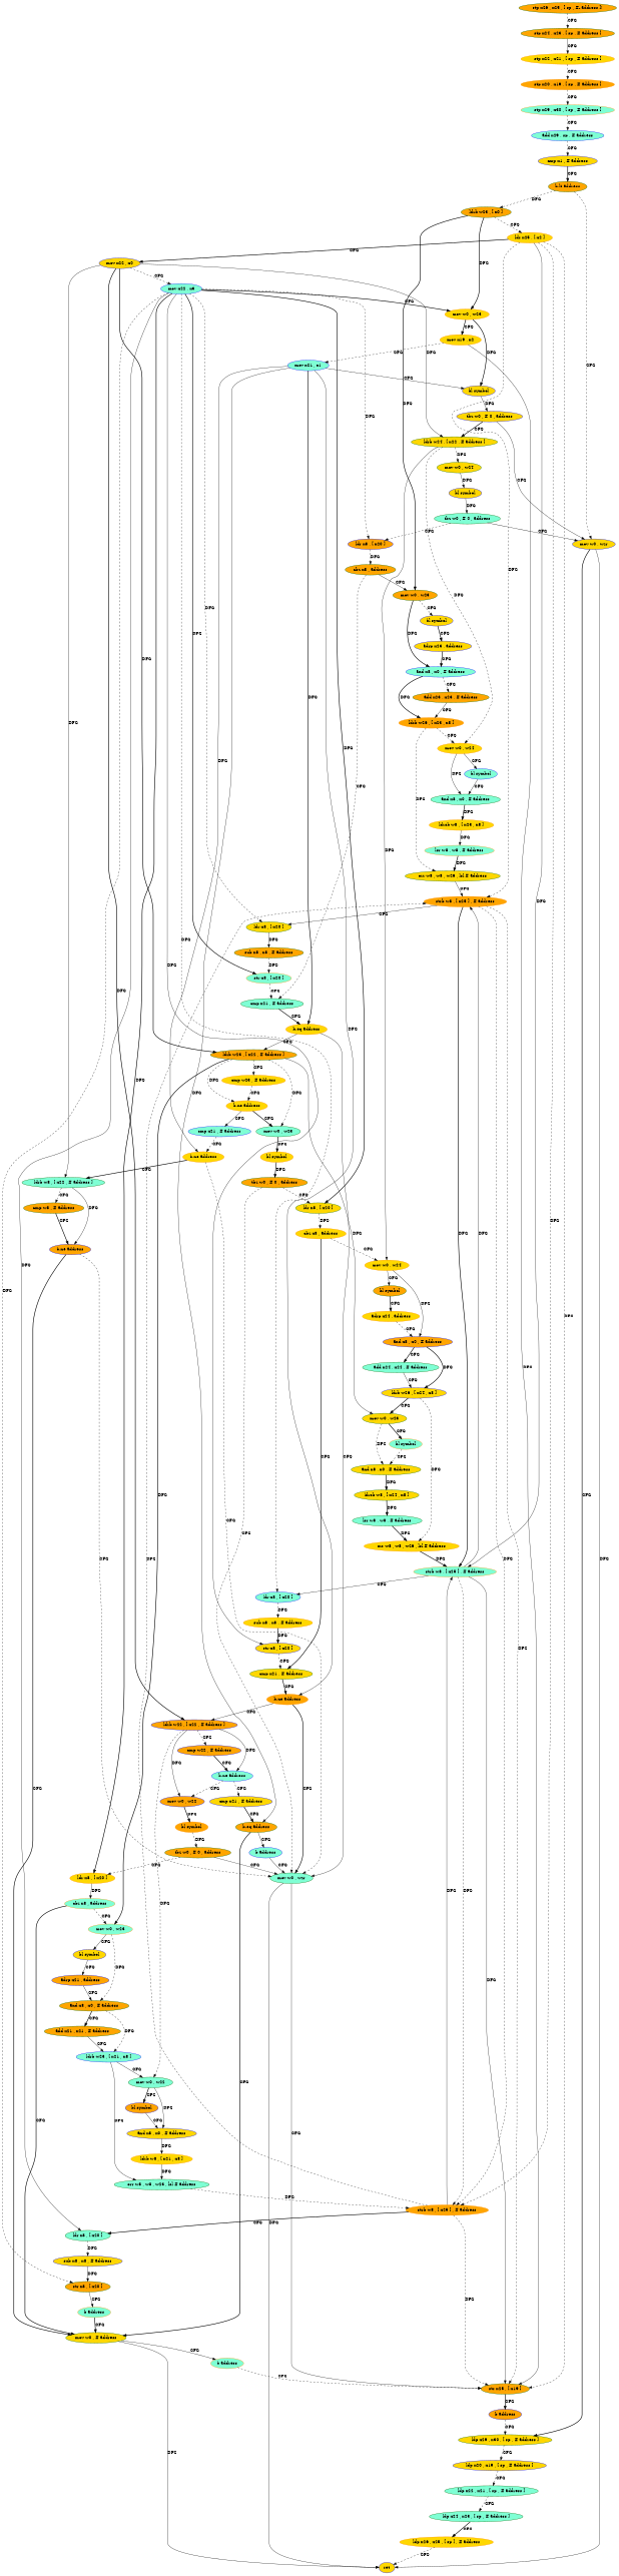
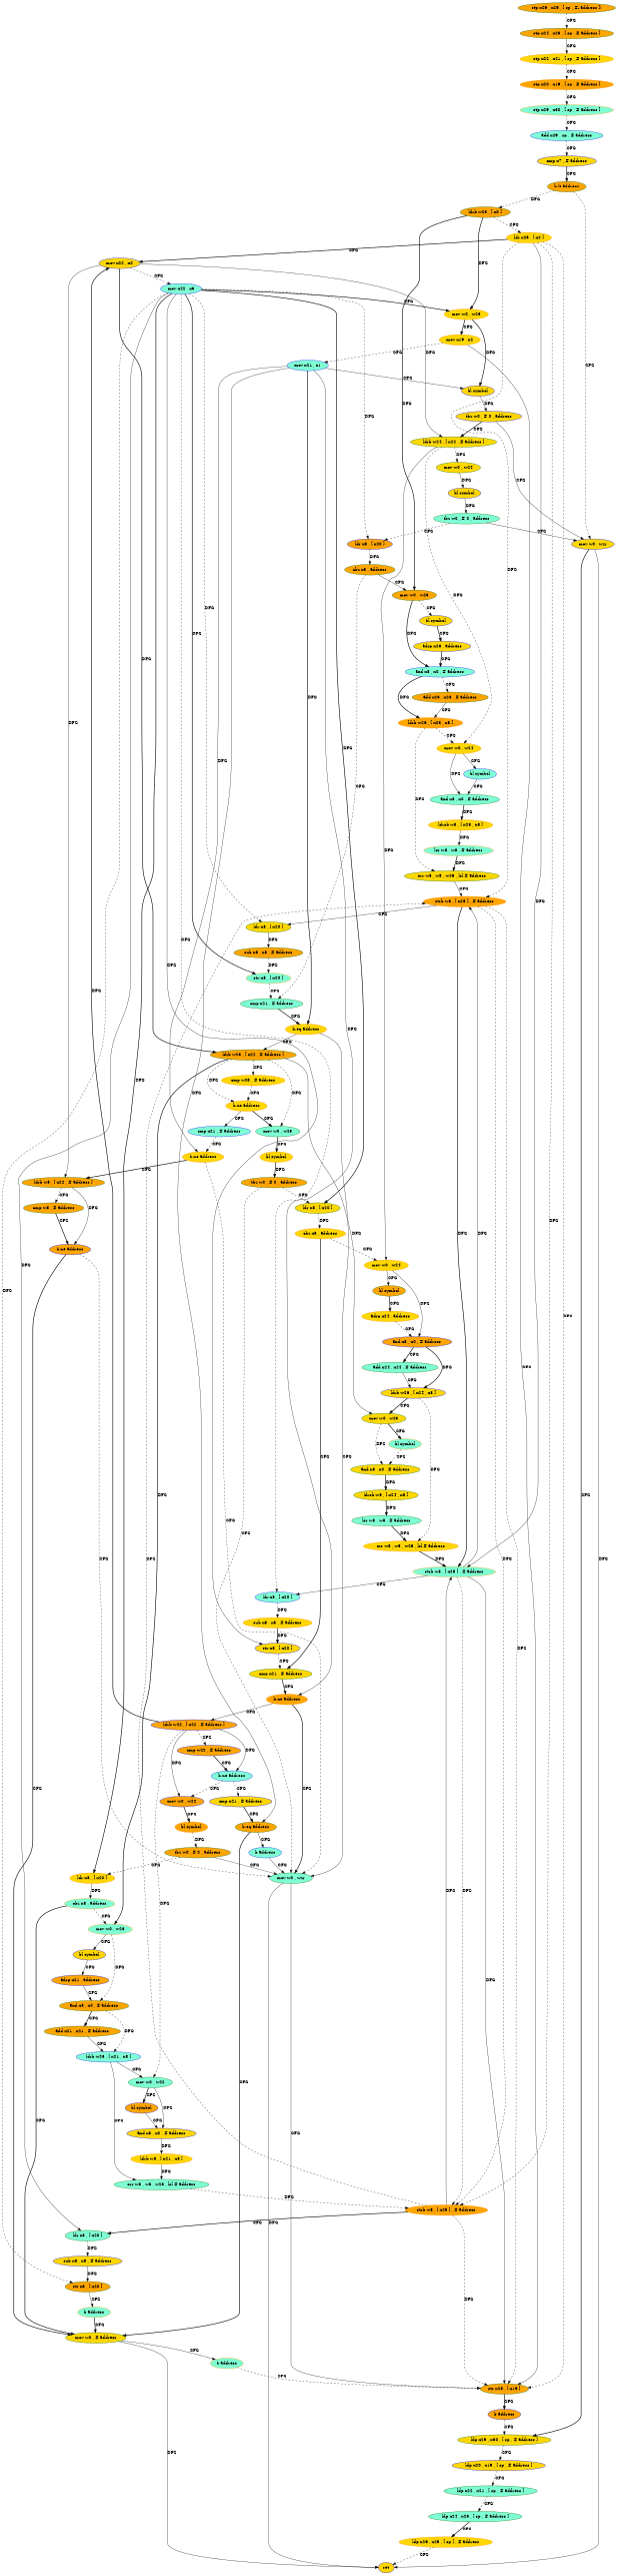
  digraph {
    node [color=darkgreen fillcolor=gold style=filled]
    edge [style=dashed]
    n1 [fillcolor=orange label="stp x26 , x25 , [ sp , #- address ]!"]
    n2 [fillcolor=orange label="stp x24 , x23 , [ sp , # address ]"]
    n3 [color=darkorange label="stp x22 , x21 , [ sp , # address ]"]
    n4 [color=darkorange fillcolor=orange label="stp x20 , x19 , [ sp , # address ]"]
    n5 [color=darkorange fillcolor=aquamarine label="stp x29 , x30 , [ sp , # address ]"]
    n6 [color=blue fillcolor=aquamarine label="add x29 , sp , # address"]
-   n7 [color=blue label="cmp x1 , # address"]
+   n7 [color=blue label="cmp x7 , # address"]
    n8 [fillcolor=orange label="b.lt address"]
    n9 [color=blue label="mov w0 , wzr"]
    n10 [fillcolor=orange label="ldrb w23 , [ x0 ]"]
    n11 [label="ldp x29 , x30 , [ sp , # address ]"]
    n12 [color=blue label=ret]
    n13 [color=darkorange label="ldr x25 , [ x2 ]"]
    n14 [color=darkorange label="mov w0 , w23"]
    n15 [fillcolor=orange label="mov w0 , w23"]
    n16 [color=blue label="ldp x20 , x19 , [ sp , # address ]"]
    n17 [color=blue label="mov x22 , x0"]
    n18 [color=darkorange fillcolor=orange label="strb w8 , [ x25 ] , # address"]
    n19 [fillcolor=orange label="str x25 , [ x19 ]"]
    n20 [color=darkorange fillcolor=aquamarine label="strb w8 , [ x25 ] , # address"]
    n21 [color=darkorange fillcolor=orange label="strb w8 , [ x25 ] , # address"]
    n22 [color=darkorange label="mov x19 , x2"]
    n23 [color=blue label="bl symbol"]
    n24 [color=blue label="bl symbol"]
    n25 [color=blue fillcolor=aquamarine label="and x8 , x0 , # address"]
    n26 [fillcolor=aquamarine label="ldp x22 , x21 , [ sp , # address ]"]
    n27 [color=blue fillcolor=aquamarine label="mov x22 , x3"]
    n28 [label="ldrb w24 , [ x22 , # address ]"]
    n29 [fillcolor=orange label="ldrb w23 , [ x22 , # address ]"]
-   n30 [fillcolor=aquamarine label="ldrb w8 , [ x22 , # address ]"]
+   n30 [fillcolor=orange label="ldrb w8 , [ x22 , # address ]"]
    n31 [color=blue fillcolor=orange label="ldrb w22 , [ x22 , # address ]"]
    n32 [label="ldr x8 , [ x20 ]"]
    n33 [color=blue fillcolor=orange label="b address"]
    n34 [color=blue fillcolor=aquamarine label="ldr x8 , [ x20 ]"]
    n35 [fillcolor=aquamarine label="ldr x8 , [ x20 ]"]
    n36 [color=blue fillcolor=orange label="ldr x8 , [ x20 ]"]
    n37 [color=darkorange fillcolor=aquamarine label="str x8 , [ x20 ]"]
    n38 [label="ldr x8 , [ x20 ]"]
    n39 [color=blue label="str x8 , [ x20 ]"]
    n40 [color=darkorange label="ldr x8 , [ x20 ]"]
    n41 [fillcolor=orange label="str x8 , [ x20 ]"]
    n42 [label="mov w0 , w24"]
    n43 [color=darkorange label="mov w0 , w24"]
    n44 [color=darkorange label="mov w0 , w24"]
    n45 [color=darkorange label="cmp w23 , # address"]
    n46 [color=darkorange label="b.ne address"]
    n47 [fillcolor=aquamarine label="mov w0 , w23"]
    n48 [label="mov w0 , w23"]
    n49 [color=darkorange fillcolor=aquamarine label="mov w0 , w23"]
    n50 [fillcolor=orange label="cmp w8 , # address"]
    n51 [color=blue fillcolor=orange label="b.ne address"]
    n52 [color=blue fillcolor=orange label="cmp w22 , # address"]
    n53 [color=blue fillcolor=aquamarine label="b.ne address"]
    n54 [color=blue fillcolor=orange label="mov w0 , w22"]
    n55 [fillcolor=aquamarine label="mov w0 , w22"]
    n56 [fillcolor=orange label="cbz x8 , address"]
    n57 [fillcolor=orange label="sub x8 , x8 , # address"]
    n58 [fillcolor=aquamarine label="cmp x21 , # address"]
    n59 [color=darkorange label="cbz x8 , address"]
    n60 [color=darkorange label="sub x8 , x8 , # address"]
    n61 [label="cmp x21 , # address"]
    n62 [color=darkorange fillcolor=aquamarine label="cbz x8 , address"]
    n63 [color=blue label="sub x8 , x8 , # address"]
    n64 [color=darkorange fillcolor=aquamarine label="b address"]
    n65 [color=blue fillcolor=aquamarine label="mov x21 , x1"]
    n66 [color=blue label="tbz w0 , # 0 , address"]
    n67 [color=darkorange label="b.eq address"]
    n68 [color=darkorange label="b.ne address"]
    n69 [color=darkorange fillcolor=orange label="b.ne address"]
    n70 [fillcolor=orange label="b.eq address"]
    n71 [fillcolor=aquamarine label="mov w0 , wzr"]
    n72 [label="mov w0 , # address"]
    n73 [color=blue fillcolor=aquamarine label="b address"]
    n74 [color=blue label="bl symbol"]
    n75 [color=blue fillcolor=aquamarine label="bl symbol"]
    n76 [fillcolor=aquamarine label="and x8 , x0 , # address"]
    n77 [fillcolor=orange label="bl symbol"]
    n78 [color=blue fillcolor=orange label="and x8 , x0 , # address"]
    n79 [fillcolor=aquamarine label="tbz w0 , # 0 , address"]
    n80 [color=blue label="adrp x23 , address"]
    n81 [fillcolor=orange label="add x23 , x23 , # address"]
    n82 [color=darkorange fillcolor=orange label="ldrb w26 , [ x23 , x8 ]"]
    n83 [color=blue fillcolor=aquamarine label="cmp x21 , # address"]
    n84 [color=darkorange label="bl symbol"]
    n85 [color=darkorange fillcolor=aquamarine label="bl symbol"]
    n86 [label="and x8 , x0 , # address"]
    n87 [color=blue label="bl symbol"]
    n88 [fillcolor=orange label="and x8 , x0 , # address"]
    n89 [label="orr w8 , w8 , w26 , lsl # address"]
    n90 [color=darkorange label="ldrsb w8 , [ x23 , x8 ]"]
    n91 [color=darkorange fillcolor=aquamarine label="lsr w8 , w8 , # address"]
    n92 [fillcolor=orange label="tbz w0 , # 0 , address"]
    n93 [fillcolor=aquamarine label="ldp x24 , x23 , [ sp , # address ]"]
    n94 [color=darkorange label="ldp x26 , x25 , [ sp ] , # address"]
    n95 [color=darkorange label="adrp x24 , address"]
    n96 [fillcolor=aquamarine label="add x24 , x24 , # address"]
    n97 [color=blue label="ldrb w26 , [ x24 , x8 ]"]
    n98 [color=darkorange fillcolor=aquamarine label="b address"]
    n99 [color=blue label="cmp x21 , # address"]
    n100 [color=darkorange fillcolor=orange label="bl symbol"]
    n101 [color=blue fillcolor=orange label="bl symbol"]
    n102 [color=blue label="and x8 , x0 , # address"]
    n103 [color=darkorange label="orr w8 , w8 , w26 , lsl # address"]
    n104 [label="ldrsb w8 , [ x24 , x8 ]"]
    n105 [fillcolor=aquamarine label="lsr w8 , w8 , # address"]
    n106 [fillcolor=orange label="tbz w0 , # 0 , address"]
    n107 [color=blue fillcolor=orange label="adrp x21 , address"]
    n108 [fillcolor=orange label="add x21 , x21 , # address"]
    n109 [color=blue fillcolor=aquamarine label="ldrb w23 , [ x21 , x8 ]"]
    n110 [fillcolor=aquamarine label="orr w8 , w8 , w23 , lsl # address"]
    n111 [color=darkorange label="ldrb w8 , [ x21 , x8 ]"]
    n1 -> n2 [label=CFG]
    n2 -> n3 [label=CFG style=solid]
    n3 -> n4 [label=CFG]
    n4 -> n5 [label=CFG]
    n5 -> n6 [label=CFG]
    n6 -> n7 [label=CFG]
    n7 -> n8 [label=CFG style=bold]
    n8 -> n9 [label=CFG]
    n8 -> n10 [label=DFG]
    n9 -> n11 [label=CFG style=bold]
    n9 -> n12 [label=DFG style=solid]
    n10 -> n13 [label=CFG]
    n10 -> n14 [label=DFG style=bold]
    n10 -> n15 [label=DFG style=bold]
    n11 -> n16 [label=CFG]
    n13 -> n17 [label=CFG style=bold]
    n13 -> n18 [label=DFG]
    n13 -> n19 [label=DFG]
    n13 -> n20 [label=DFG style=solid]
    n13 -> n21 [label=DFG]
    n14 -> n22 [label=CFG style=bold]
    n14 -> n23 [label=DFG style=bold]
    n15 -> n24 [label=CFG]
    n15 -> n25 [label=DFG style=bold]
    n16 -> n26 [label=CFG]
    n17 -> n27 [label=CFG]
    n17 -> n28 [label=DFG style=solid]
    n17 -> n29 [label=DFG style=bold]
    n17 -> n30 [label=DFG style=solid]
-   n17 -> n31 [label=DFG style=bold]
+   n31 -> n17 [label=DFG style=bold]
    n18 -> n19 [label=DFG]
    n18 -> n20 [label=DFG style=bold]
    n18 -> n21 [label=DFG]
    n18 -> n32 [label=CFG style=solid]
    n19 -> n33 [label=CFG style=bold]
    n20 -> n18 [label=DFG style=solid]
    n20 -> n19 [label=DFG style=solid]
    n20 -> n21 [label=DFG]
    n20 -> n34 [label=CFG style=solid]
    n21 -> n18 [label=DFG]
    n21 -> n19 [label=DFG]
    n21 -> n20 [label=DFG style=solid]
    n21 -> n35 [label=CFG style=bold]
    n22 -> n19 [label=DFG style=solid]
    n22 -> n65 [label=CFG]
    n23 -> n66 [label=DFG style=solid]
    n24 -> n80 [label=CFG style=bold]
    n25 -> n81 [label=CFG]
    n25 -> n82 [label=DFG style=bold]
    n26 -> n93 [label=CFG]
    n27 -> n14 [label=CFG style=bold]
    n27 -> n32 [label=DFG]
    n27 -> n34 [label=DFG]
    n27 -> n35 [label=DFG style=solid]
    n27 -> n36 [label=DFG]
    n27 -> n37 [label=DFG style=bold]
    n27 -> n38 [label=DFG style=bold]
    n27 -> n39 [label=DFG style=solid]
    n27 -> n40 [label=DFG style=bold]
    n27 -> n41 [label=DFG]
    n28 -> n42 [label=DFG]
    n28 -> n43 [label=DFG]
    n28 -> n44 [label=DFG style=solid]
    n29 -> n45 [label=CFG]
    n29 -> n46 [label=DFG]
    n29 -> n47 [label=DFG]
    n29 -> n48 [label=DFG style=solid]
    n29 -> n49 [label=DFG style=bold]
    n30 -> n50 [label=CFG]
    n30 -> n51 [label=DFG style=solid]
    n31 -> n52 [label=CFG]
    n31 -> n53 [label=DFG style=solid]
    n31 -> n54 [label=DFG style=solid]
    n31 -> n55 [label=DFG]
    n32 -> n57 [label=DFG style=solid]
    n33 -> n11 [label=CFG]
    n34 -> n60 [label=DFG]
    n35 -> n63 [label=DFG]
    n36 -> n56 [label=DFG]
    n37 -> n58 [label=CFG]
    n38 -> n59 [label=DFG]
    n39 -> n61 [label=CFG]
    n40 -> n62 [label=DFG style=solid]
    n41 -> n64 [label=CFG style=solid]
    n42 -> n74 [label=DFG style=solid]
    n43 -> n75 [label=CFG style=solid]
    n43 -> n76 [label=DFG style=solid]
    n44 -> n77 [label=CFG style=solid]
    n44 -> n78 [label=DFG style=solid]
    n45 -> n46 [label=CFG]
    n46 -> n47 [label=CFG style=bold]
    n46 -> n83 [label=CFG style=solid]
    n47 -> n84 [label=DFG style=bold]
    n48 -> n85 [label=CFG style=bold]
    n48 -> n86 [label=DFG]
    n49 -> n87 [label=CFG style=solid]
    n49 -> n88 [label=DFG]
    n50 -> n51 [label=CFG style=bold]
    n51 -> n71 [label=CFG]
    n51 -> n72 [label=CFG style=bold]
    n52 -> n53 [label=CFG style=bold]
    n53 -> n54 [label=CFG]
    n53 -> n99 [label=CFG]
    n54 -> n100 [label=DFG style=bold]
    n55 -> n101 [label=CFG style=bold]
    n55 -> n102 [label=DFG style=solid]
    n56 -> n15 [label=CFG style=solid]
    n56 -> n58 [label=CFG]
    n57 -> n37 [label=DFG]
    n58 -> n67 [label=CFG style=bold]
    n59 -> n44 [label=CFG]
    n59 -> n61 [label=CFG style=bold]
    n60 -> n39 [label=DFG style=bold]
    n61 -> n69 [label=CFG style=bold]
    n62 -> n49 [label=CFG]
    n62 -> n72 [label=CFG style=bold]
    n63 -> n41 [label=DFG style=solid]
    n64 -> n72 [label=CFG style=bold]
    n65 -> n23 [label=CFG style=solid]
    n65 -> n67 [label=DFG style=bold]
    n65 -> n68 [label=DFG style=solid]
    n65 -> n69 [label=DFG style=solid]
    n65 -> n70 [label=DFG style=solid]
    n66 -> n9 [label=CFG style=solid]
    n66 -> n28 [label=CFG style=bold]
    n67 -> n29 [label=CFG style=solid]
    n67 -> n71 [label=CFG style=solid]
    n68 -> n30 [label=CFG style=bold]
    n68 -> n71 [label=CFG]
    n69 -> n31 [label=CFG style=solid]
    n69 -> n71 [label=CFG style=bold]
    n70 -> n72 [label=CFG style=bold]
    n70 -> n73 [label=CFG style=solid]
    n71 -> n12 [label=DFG style=solid]
    n71 -> n19 [label=CFG style=solid]
    n72 -> n12 [label=DFG style=solid]
    n72 -> n98 [label=CFG style=solid]
    n73 -> n71 [label=CFG style=solid]
    n74 -> n79 [label=DFG style=solid]
    n75 -> n76 [label=CFG style=solid]
    n76 -> n90 [label=DFG style=bold]
    n77 -> n95 [label=CFG style=bold]
    n78 -> n96 [label=CFG style=bold]
    n78 -> n97 [label=DFG style=bold]
    n79 -> n9 [label=CFG style=solid]
    n79 -> n36 [label=CFG]
    n80 -> n25 [label=CFG style=bold]
    n81 -> n82 [label=CFG style=solid]
    n82 -> n43 [label=CFG]
    n82 -> n89 [label=DFG]
    n83 -> n68 [label=CFG]
    n84 -> n92 [label=DFG style=bold]
    n85 -> n86 [label=CFG]
    n86 -> n104 [label=DFG style=bold]
    n87 -> n107 [label=CFG style=solid]
    n88 -> n108 [label=CFG style=bold]
    n88 -> n109 [label=DFG]
    n89 -> n18 [label=DFG style=solid]
    n90 -> n91 [label=DFG style=solid]
    n91 -> n89 [label=DFG style=bold]
    n92 -> n38 [label=CFG]
    n92 -> n71 [label=CFG]
    n93 -> n94 [label=CFG style=bold]
    n94 -> n12 [label=CFG]
    n95 -> n78 [label=CFG]
    n96 -> n97 [label=CFG style=solid]
    n97 -> n48 [label=CFG style=bold]
    n97 -> n103 [label=DFG]
    n98 -> n19 [label=CFG]
    n99 -> n70 [label=CFG style=bold]
    n100 -> n106 [label=DFG]
    n101 -> n102 [label=CFG style=solid]
    n102 -> n111 [label=DFG style=solid]
    n103 -> n20 [label=DFG style=bold]
    n104 -> n105 [label=DFG style=bold]
    n105 -> n103 [label=DFG style=bold]
    n106 -> n40 [label=CFG]
    n106 -> n71 [label=CFG style=solid]
    n107 -> n88 [label=CFG style=solid]
    n108 -> n109 [label=CFG style=solid]
    n109 -> n55 [label=CFG style=solid]
    n109 -> n110 [label=DFG style=solid]
    n110 -> n21 [label=DFG]
    n111 -> n110 [label=DFG style=solid]
  }
